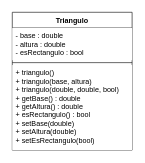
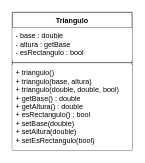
  <mxCell id="0" />
  <mxCell id="1" parent="0" />
  <mxCell id="2" value="Triangulo" style="swimlane;fontStyle=1;align=center;verticalAlign=top;childLayout=stackLayout;horizontal=1;startSize=26;horizontalStack=0;resizeParent=1;resizeParentMax=0;resizeLast=0;collapsible=1;marginBottom=0;" vertex="1" parent="1"><mxGeometry x="20" y="20" width="200" height="230" as="geometry" /></mxCell>
- <mxCell id="3" value="- base : double&#10;- altura : double&#10;- esRectangulo : bool" style="text;strokeColor=none;fillColor=default;align=left;verticalAlign=top;spacingLeft=4;spacingRight=4;overflow=hidden;rotatable=0;points=[[0,0.5],[1,0.5]];portConstraint=eastwest;" vertex="1" parent="2"><mxGeometry y="26" width="200" height="54" as="geometry" /></mxCell>
+ <mxCell id="3" value="- base : double&#10;- altura : getBase&#10;- esRectangulo : bool" style="text;strokeColor=none;fillColor=default;align=left;verticalAlign=top;spacingLeft=4;spacingRight=4;overflow=hidden;rotatable=0;points=[[0,0.5],[1,0.5]];portConstraint=eastwest;" vertex="1" parent="2"><mxGeometry y="26" width="200" height="54" as="geometry" /></mxCell>
  <mxCell id="4" value="" style="line;strokeWidth=1;fillColor=none;align=left;verticalAlign=middle;spacingTop=-1;spacingLeft=3;spacingRight=3;rotatable=0;labelPosition=right;points=[];portConstraint=eastwest;strokeColor=inherit;" vertex="1" parent="2"><mxGeometry y="80" width="200" height="8" as="geometry" /></mxCell>
  <mxCell id="5" value="+ triangulo()&#10;+ triangulo(base, altura)&#10;+ triangulo(double, double, bool)&#10;+ getBase() : double&#10;+ getAltura() : double&#10;+ esRectangulo() : bool&#10;+ setBase(double)&#10;+ setAltura(double)&#10;+ setEsRectangulo(bool)" style="text;strokeColor=none;fillColor=default;align=left;verticalAlign=top;spacingLeft=4;spacingRight=4;overflow=hidden;rotatable=0;points=[[0,0.5],[1,0.5]];portConstraint=eastwest;" vertex="1" parent="2"><mxGeometry y="88" width="200" height="142" as="geometry" /></mxCell>
